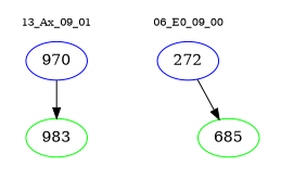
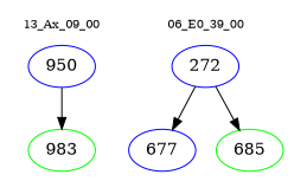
  digraph {
    node [color=blue]
    edge [color=black]
-   n1 [label=970]
+   n1 [label=950]
    n2 [color=green label=983]
    n3 [label=272]
+   n4 [label=677]
    n5 [color=green label=685]
    subgraph cluster_1 {
      color=white
      fontsize=10
-     label="13_Ax_09_01"
+     label="13_Ax_09_00"
      n1
      n2
    }
    subgraph cluster_2 {
      color=white
      fontsize=10
-     label="06_E0_09_00"
+     label="06_E0_39_00"
      n3
+     n4
      n5
    }
    n1 -> n2
+   n3 -> n4
    n3 -> n5
  }
